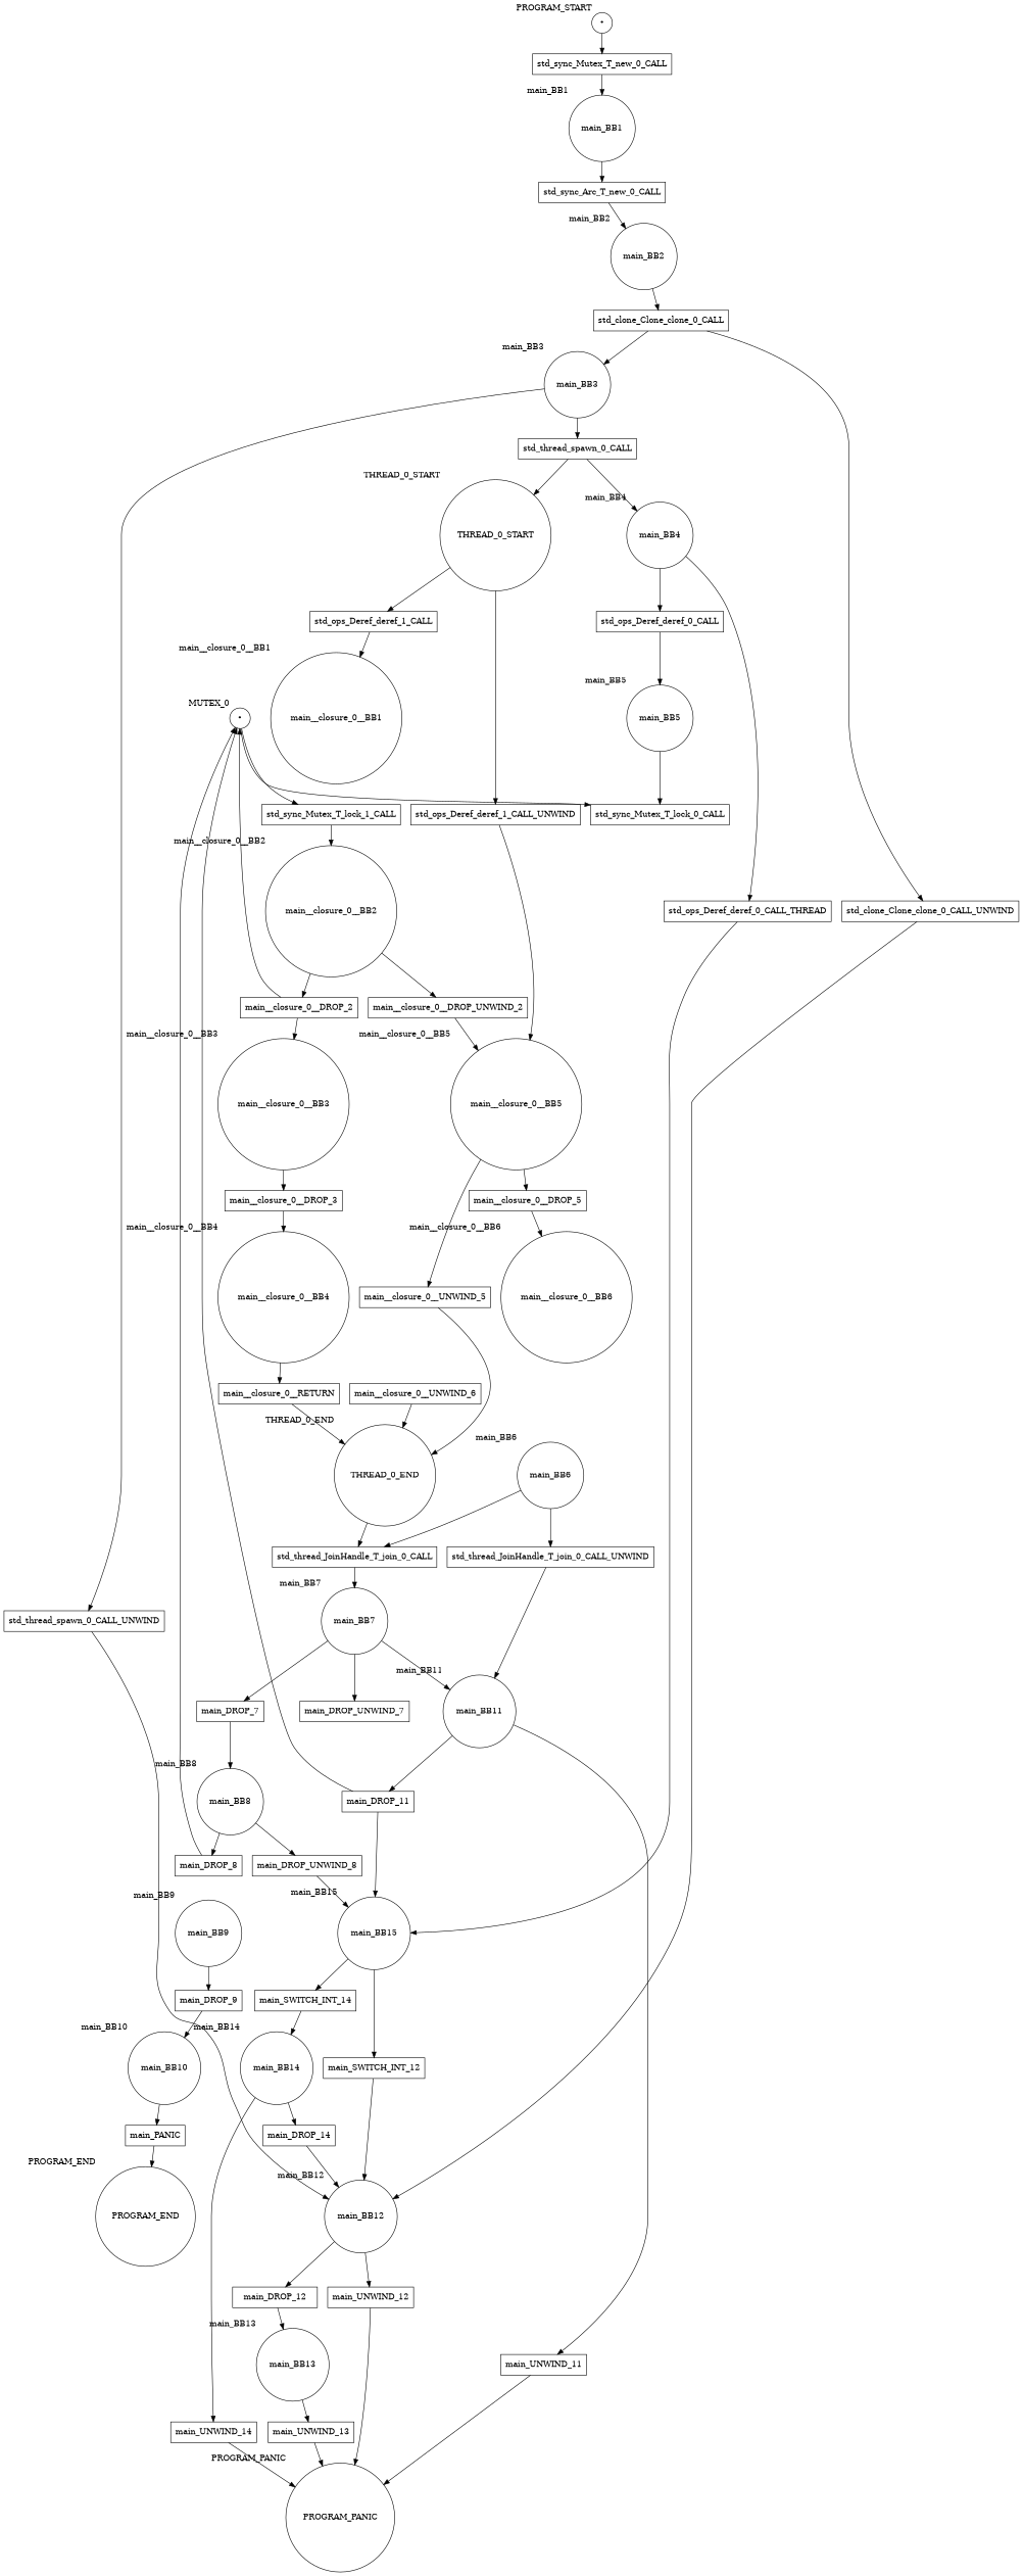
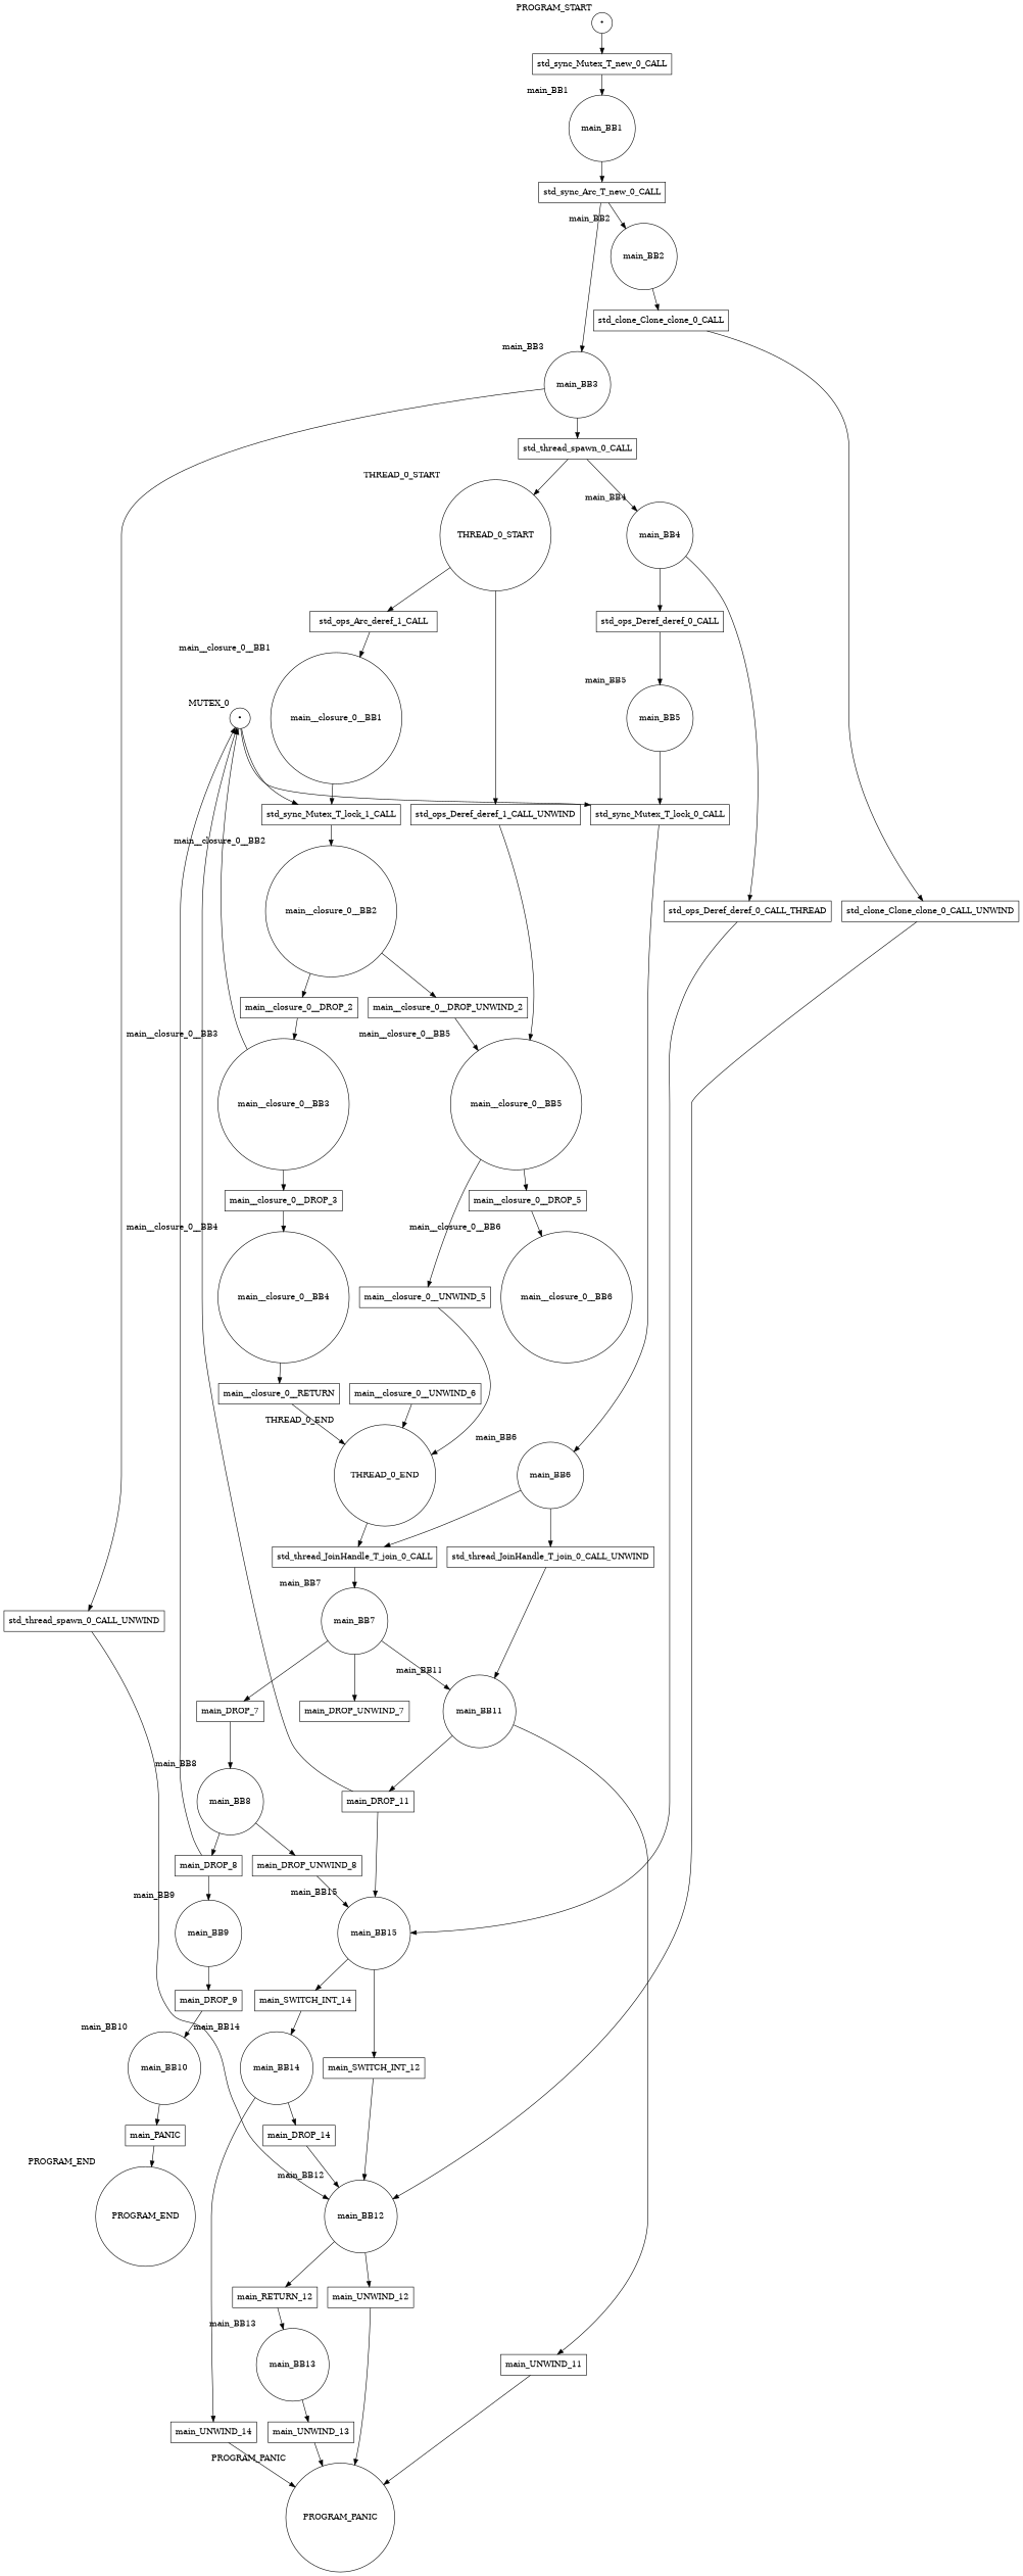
  digraph {
    node [shape=box]
    n1 [label="•" shape=circle xlabel=MUTEX_0]
    n2 [label=std_sync_Mutex_T_lock_0_CALL]
    n3 [label=std_sync_Mutex_T_lock_1_CALL]
    main_BB6 [shape=circle xlabel=main_BB6]
    main__closure_0__BB2 [shape=circle xlabel=main__closure_0__BB2]
    PROGRAM_END [shape=circle xlabel=PROGRAM_END]
    PROGRAM_PANIC [shape=circle xlabel=PROGRAM_PANIC]
    n8 [label="•" shape=circle xlabel=PROGRAM_START]
    n9 [label=std_sync_Mutex_T_new_0_CALL]
    main_BB1 [shape=circle xlabel=main_BB1]
    THREAD_0_END [shape=circle xlabel=THREAD_0_END]
    n12 [label=std_thread_JoinHandle_T_join_0_CALL]
    main_BB7 [shape=circle xlabel=main_BB7]
    THREAD_0_START [shape=circle xlabel=THREAD_0_START]
-   n15 [label=std_ops_Deref_deref_1_CALL]
+   n15 [label=std_ops_Arc_deref_1_CALL]
    n16 [label=std_ops_Deref_deref_1_CALL_UNWIND]
    main__closure_0__BB1 [shape=circle xlabel=main__closure_0__BB1]
    main__closure_0__BB5 [shape=circle xlabel=main__closure_0__BB5]
    n19 [label=std_sync_Arc_T_new_0_CALL]
    main_BB2 [shape=circle xlabel=main_BB2]
    main_BB10 [shape=circle xlabel=main_BB10]
    n22 [label=main_PANIC]
    main_BB11 [shape=circle xlabel=main_BB11]
    n24 [label=main_DROP_11]
    n25 [label=main_UNWIND_11]
    main_BB15 [shape=circle xlabel=main_BB15]
    main_BB12 [shape=circle xlabel=main_BB12]
-   n28 [label=main_DROP_12]
+   n28 [label=main_RETURN_12]
    n29 [label=main_UNWIND_12]
    main_BB13 [shape=circle xlabel=main_BB13]
    n31 [label=main_UNWIND_13]
    main_BB14 [shape=circle xlabel=main_BB14]
    n33 [label=main_DROP_14]
    n34 [label=main_UNWIND_14]
    n35 [label=main_SWITCH_INT_12]
    n36 [label=main_SWITCH_INT_14]
    n37 [label=std_clone_Clone_clone_0_CALL]
    n38 [label=std_clone_Clone_clone_0_CALL_UNWIND]
    main_BB3 [shape=circle xlabel=main_BB3]
    n40 [label=std_thread_spawn_0_CALL]
    n41 [label=std_thread_spawn_0_CALL_UNWIND]
    main_BB4 [shape=circle xlabel=main_BB4]
    n43 [label=std_ops_Deref_deref_0_CALL]
    n44 [label=std_ops_Deref_deref_0_CALL_THREAD]
    main_BB5 [shape=circle xlabel=main_BB5]
    n46 [label=std_thread_JoinHandle_T_join_0_CALL_UNWIND]
    n47 [label=main_DROP_7]
    n48 [label=main_DROP_UNWIND_7]
    main_BB8 [shape=circle xlabel=main_BB8]
    n50 [label=main_DROP_8]
    n51 [label=main_DROP_UNWIND_8]
    main_BB9 [shape=circle xlabel=main_BB9]
    n53 [label=main_DROP_9]
    n54 [label=main__closure_0__DROP_2]
    n55 [label=main__closure_0__DROP_UNWIND_2]
    main__closure_0__BB3 [shape=circle xlabel=main__closure_0__BB3]
    n57 [label=main__closure_0__DROP_3]
    main__closure_0__BB4 [shape=circle xlabel=main__closure_0__BB4]
    n59 [label=main__closure_0__RETURN]
    n60 [label=main__closure_0__DROP_5]
    n61 [label=main__closure_0__UNWIND_5]
    main__closure_0__BB6 [shape=circle xlabel=main__closure_0__BB6]
    n63 [label=main__closure_0__UNWIND_6]
    n1 -> n2
    n1 -> n3
+   n2 -> main_BB6
    n3 -> main__closure_0__BB2
    main_BB6 -> n12
    main_BB6 -> n46
    main__closure_0__BB2 -> n54
    main__closure_0__BB2 -> n55
    n8 -> n9
    n9 -> main_BB1
    main_BB1 -> n19
    THREAD_0_END -> n12
    n12 -> main_BB7
    main_BB7 -> main_BB11
    main_BB7 -> n47
    main_BB7 -> n48
    THREAD_0_START -> n15
    THREAD_0_START -> n16
    n15 -> main__closure_0__BB1
    n16 -> main__closure_0__BB5
+   main__closure_0__BB1 -> n3
    main__closure_0__BB5 -> n60
    main__closure_0__BB5 -> n61
    n19 -> main_BB2
    main_BB2 -> n37
    main_BB10 -> n22
    n22 -> PROGRAM_END
    main_BB11 -> n24
    main_BB11 -> n25
    n24 -> n1
    n24 -> main_BB15
    n25 -> PROGRAM_PANIC
    main_BB15 -> n35
    main_BB15 -> n36
    main_BB12 -> n28
    main_BB12 -> n29
    n28 -> main_BB13
    n29 -> PROGRAM_PANIC
    main_BB13 -> n31
    n31 -> PROGRAM_PANIC
    main_BB14 -> n33
    main_BB14 -> n34
    n33 -> main_BB12
    n34 -> PROGRAM_PANIC
    n35 -> main_BB12
    n36 -> main_BB14
    n37 -> n38
-   n37 -> main_BB3
+   n19 -> main_BB3
    n38 -> main_BB12
    main_BB3 -> n40
    main_BB3 -> n41
    n40 -> THREAD_0_START
    n40 -> main_BB4
    n41 -> main_BB12
    main_BB4 -> n43
    main_BB4 -> n44
    n43 -> main_BB5
    n44 -> main_BB15
    main_BB5 -> n2
    n46 -> main_BB11
    n47 -> main_BB8
    main_BB8 -> n50
    main_BB8 -> n51
    n50 -> n1
+   n50 -> main_BB9
    n51 -> main_BB15
    main_BB9 -> n53
    n53 -> main_BB10
-   n54 -> n1
+   main__closure_0__BB3 -> n1
    n54 -> main__closure_0__BB3
    n55 -> main__closure_0__BB5
    main__closure_0__BB3 -> n57
    n57 -> main__closure_0__BB4
    main__closure_0__BB4 -> n59
    n59 -> THREAD_0_END
    n60 -> main__closure_0__BB6
    n61 -> THREAD_0_END
    n63 -> THREAD_0_END
  }
